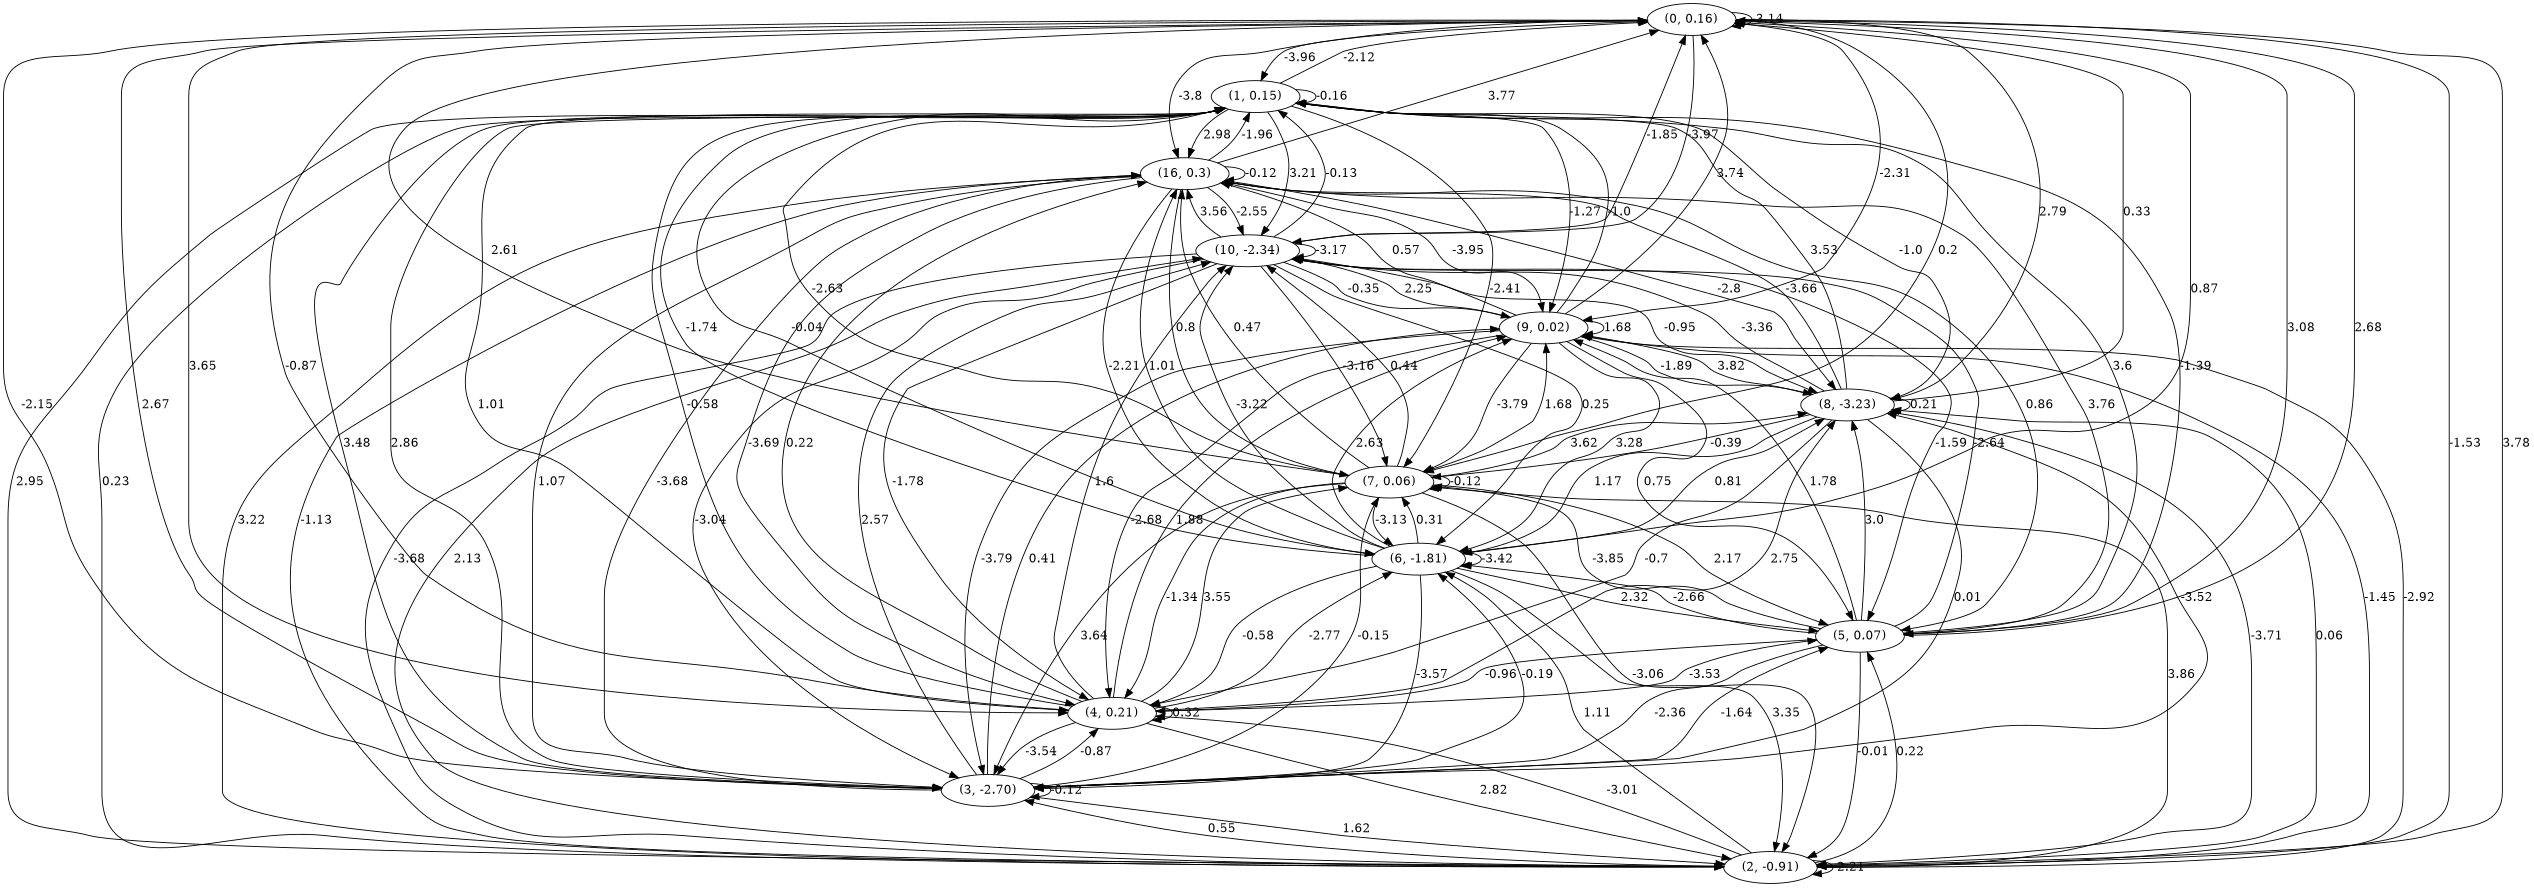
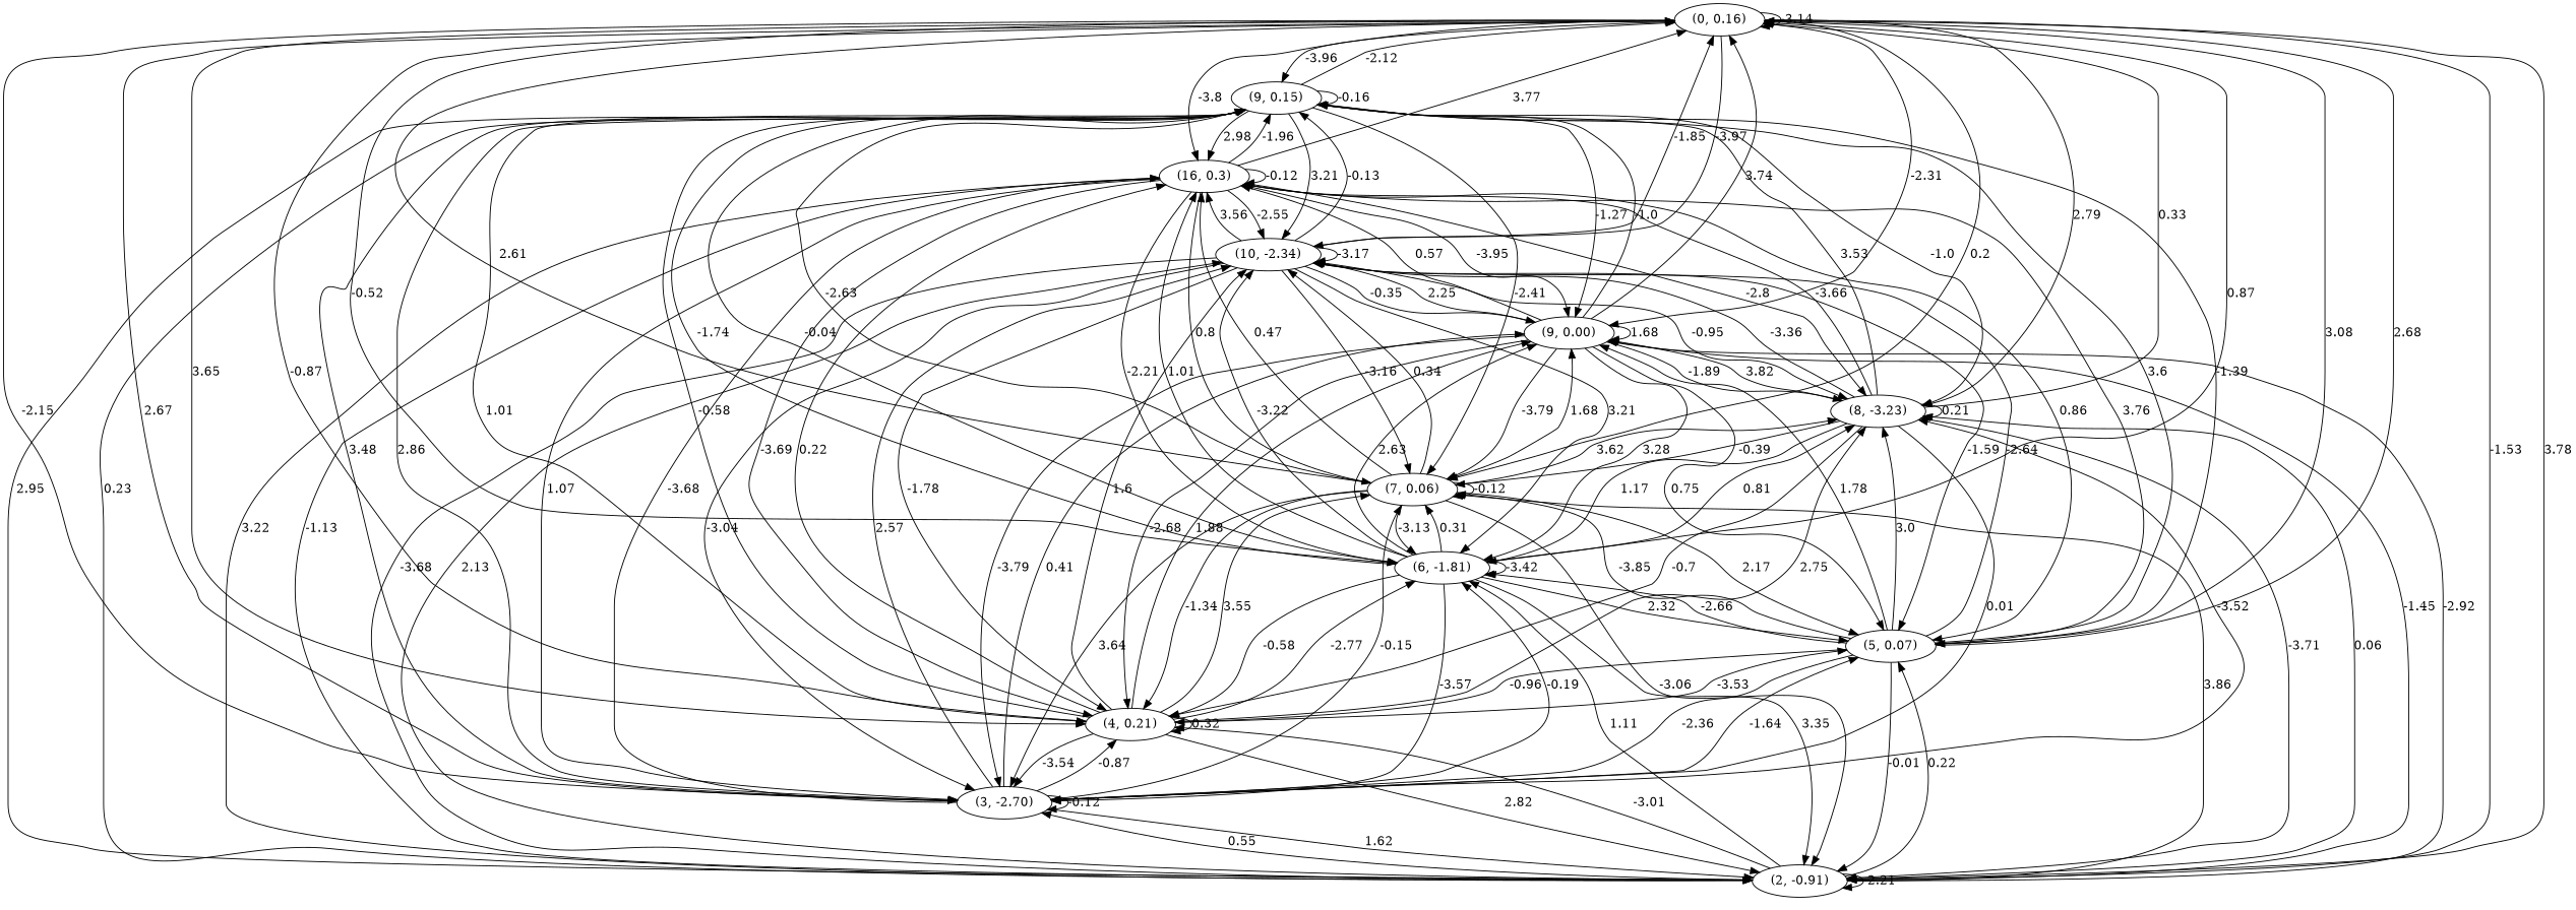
  digraph {
    n1 [label="(0, 0.16)"]
-   n2 [label="(1, 0.15)"]
+   n2 [label="(9, 0.15)"]
    n3 [label="(2, -0.91)"]
    n4 [label="(3, -2.70)"]
    n5 [label="(4, 0.21)"]
    n6 [label="(5, 0.07)"]
    n7 [label="(6, -1.81)"]
    n8 [label="(7, 0.06)"]
    n9 [label="(8, -3.23)"]
-   n10 [label="(9, 0.02)"]
+   n10 [label="(9, 0.00)"]
    n11 [label="(10, -2.34)"]
    n12 [label="(16, 0.3)"]
    n1 -> n1 [label=-3.14]
    n1 -> n2 [label=-3.96]
    n1 -> n3 [label=-1.53]
    n1 -> n4 [label=-2.15]
    n1 -> n5 [label=3.65]
    n1 -> n6 [label=3.08]
+   n1 -> n7 [label=-0.52]
    n1 -> n8 [label=0.2]
    n1 -> n9 [label=2.79]
    n1 -> n10 [label=-2.31]
    n1 -> n11 [label=-3.97]
    n1 -> n12 [label=-3.8]
    n2 -> n1 [label=-2.12]
    n2 -> n2 [label=-0.16]
    n2 -> n3 [label=2.95]
    n2 -> n4 [label=2.86]
    n2 -> n5 [label=1.01]
    n2 -> n6 [label=-1.39]
    n2 -> n7 [label=-0.04]
    n2 -> n8 [label=-2.41]
    n2 -> n9 [label=-1.0]
    n2 -> n10 [label=-1.27]
    n2 -> n11 [label=3.21]
    n2 -> n12 [label=2.98]
    n3 -> n1 [label=3.78]
    n3 -> n2 [label=0.23]
    n3 -> n3 [label=-2.21]
    n3 -> n4 [label=0.55]
    n3 -> n5 [label=-3.01]
    n3 -> n6 [label=0.22]
    n3 -> n7 [label=1.11]
    n3 -> n8 [label=3.86]
    n3 -> n9 [label=0.06]
    n3 -> n10 [label=-2.92]
    n3 -> n11 [label=2.13]
    n3 -> n12 [label=-1.13]
    n4 -> n1 [label=2.67]
    n4 -> n2 [label=3.48]
    n4 -> n3 [label=1.62]
    n4 -> n4 [label=-0.12]
    n4 -> n5 [label=-0.87]
    n4 -> n6 [label=-1.64]
    n4 -> n7 [label=-0.19]
    n4 -> n8 [label=-0.15]
    n4 -> n9 [label=-3.52]
    n4 -> n10 [label=0.41]
    n4 -> n11 [label=2.57]
    n4 -> n12 [label=-3.68]
    n5 -> n1 [label=-0.87]
    n5 -> n2 [label=-0.58]
    n5 -> n3 [label=2.82]
    n5 -> n4 [label=-3.54]
    n5 -> n5 [label=0.32]
    n5 -> n6 [label=-3.53]
    n5 -> n7 [label=-2.77]
    n5 -> n8 [label=3.55]
    n5 -> n9 [label=2.75]
    n5 -> n10 [label=1.88]
    n5 -> n11 [label=1.6]
    n5 -> n12 [label=0.22]
    n6 -> n1 [label=2.68]
    n6 -> n2 [label=3.6]
    n6 -> n3 [label=-0.01]
    n6 -> n4 [label=-2.36]
    n6 -> n5 [label=-0.96]
    n6 -> n7 [label=-2.66]
    n6 -> n8 [label=-3.85]
    n6 -> n9 [label=3.0]
    n6 -> n10 [label=1.78]
    n6 -> n11 [label=-2.64]
    n6 -> n12 [label=3.76]
    n7 -> n1 [label=0.87]
    n7 -> n2 [label=-1.74]
    n7 -> n3 [label=3.35]
    n7 -> n4 [label=-3.57]
    n7 -> n5 [label=-0.58]
    n7 -> n6 [label=2.32]
    n7 -> n7 [label=-3.42]
    n7 -> n8 [label=0.31]
    n7 -> n9 [label=0.81]
    n7 -> n10 [label=2.63]
    n7 -> n11 [label=-3.22]
    n7 -> n12 [label=1.01]
    n8 -> n1 [label=2.61]
    n8 -> n2 [label=-2.63]
    n8 -> n3 [label=-3.06]
    n8 -> n4 [label=3.64]
    n8 -> n5 [label=-1.34]
    n8 -> n6 [label=2.17]
    n8 -> n7 [label=-3.13]
    n8 -> n8 [label=-0.12]
    n8 -> n9 [label=3.62]
    n8 -> n10 [label=1.68]
-   n8 -> n11 [label=0.44]
+   n8 -> n11 [label=0.34]
    n8 -> n12 [label=0.47]
    n9 -> n1 [label=0.33]
    n9 -> n2 [label=3.53]
    n9 -> n3 [label=-3.71]
    n9 -> n4 [label=0.01]
    n9 -> n5 [label=-0.7]
    n9 -> n7 [label=1.17]
    n9 -> n8 [label=-0.39]
    n9 -> n9 [label=0.21]
    n9 -> n10 [label=3.82]
    n9 -> n11 [label=-3.36]
    n9 -> n12 [label=-3.66]
    n10 -> n1 [label=3.74]
    n10 -> n2 [label=-1.0]
    n10 -> n3 [label=-1.45]
    n10 -> n4 [label=-3.79]
    n10 -> n5 [label=-2.68]
    n10 -> n6 [label=0.75]
    n10 -> n7 [label=3.28]
    n10 -> n8 [label=-3.79]
    n10 -> n9 [label=-1.89]
    n10 -> n10 [label=1.68]
    n10 -> n11 [label=2.25]
    n10 -> n12 [label=0.57]
    n11 -> n1 [label=-1.85]
    n11 -> n2 [label=-0.13]
    n11 -> n3 [label=-3.68]
    n11 -> n4 [label=-3.04]
    n11 -> n5 [label=-1.78]
    n11 -> n6 [label=-1.59]
-   n11 -> n7 [label=0.25]
+   n11 -> n7 [label=3.21]
    n11 -> n8 [label=-3.16]
    n11 -> n9 [label=-0.95]
    n11 -> n10 [label=-0.35]
    n11 -> n11 [label=-3.17]
    n11 -> n12 [label=3.56]
    n12 -> n1 [label=3.77]
    n12 -> n2 [label=-1.96]
    n12 -> n3 [label=3.22]
    n12 -> n4 [label=1.07]
    n12 -> n5 [label=-3.69]
    n12 -> n6 [label=0.86]
    n12 -> n7 [label=-2.21]
    n12 -> n8 [label=0.8]
    n12 -> n9 [label=-2.8]
    n12 -> n10 [label=-3.95]
    n12 -> n11 [label=-2.55]
    n12 -> n12 [label=-0.12]
  }
